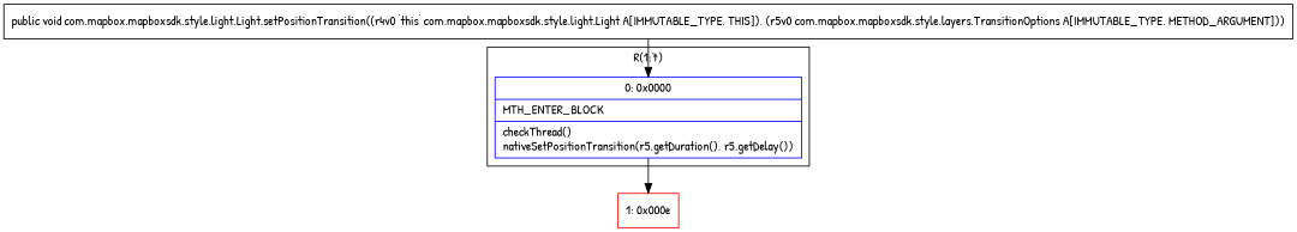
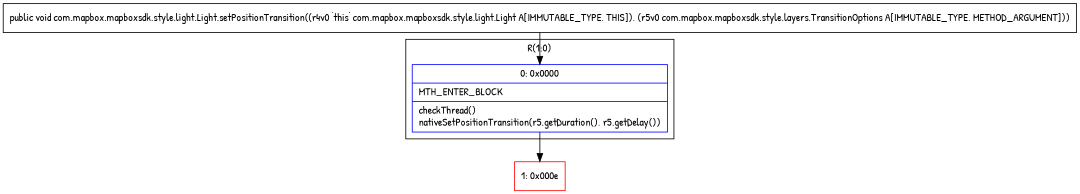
  digraph {
    fontname="Patrick Hand"
    node [shape=record fontname="Patrick Hand"]
    edge [fontname="Patrick Hand"]
    n1 [color=blue label="{0\:\ 0x0000|MTH_ENTER_BLOCK\l|checkThread()\lnativeSetPositionTransition(r5.getDuration(), r5.getDelay())\l}"]
    n2 [color=red label="{1\:\ 0x000e}"]
    n3 [label="{public void com.mapbox.mapboxsdk.style.light.Light.setPositionTransition((r4v0 'this' com.mapbox.mapboxsdk.style.light.Light A[IMMUTABLE_TYPE, THIS]), (r5v0 com.mapbox.mapboxsdk.style.layers.TransitionOptions A[IMMUTABLE_TYPE, METHOD_ARGUMENT])) }"]
    subgraph cluster_1 {
-     label="R(1:7)"
+     label="R(1:0)"
      n1
    }
    n1 -> n2
    n3 -> n1
  }
